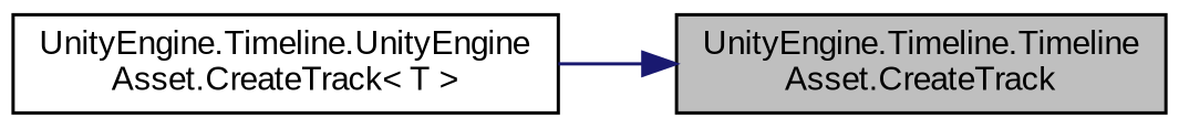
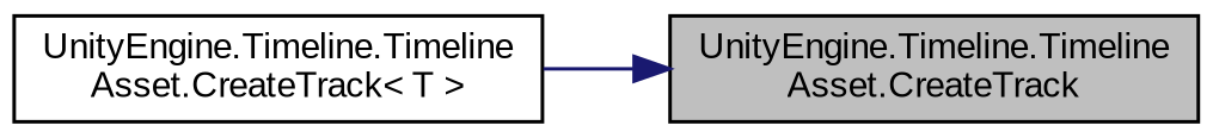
  digraph {
    rankdir=RL
    fontname="Liberation Sans"
    node [color=black fontname="Liberation Sans" fontsize=10 shape=record style=filled]
    n1 [fillcolor=grey75 fontcolor=black height=0.2 label="UnityEngine.Timeline.Timeline\lAsset.CreateTrack" width=0.4]
-   n2 [fillcolor=white height=0.2 label="UnityEngine.Timeline.UnityEngine\lAsset.CreateTrack\< T \>" width=0.4]
+   n2 [fillcolor=white height=0.2 label="UnityEngine.Timeline.Timeline\lAsset.CreateTrack\< T \>" width=0.4]
    n1 -> n2 [color=midnightblue dir=back fontname="Liberation Sans" fontsize=10 labelfontname=Helvetica labelfontsize=10 style=solid]
  }
